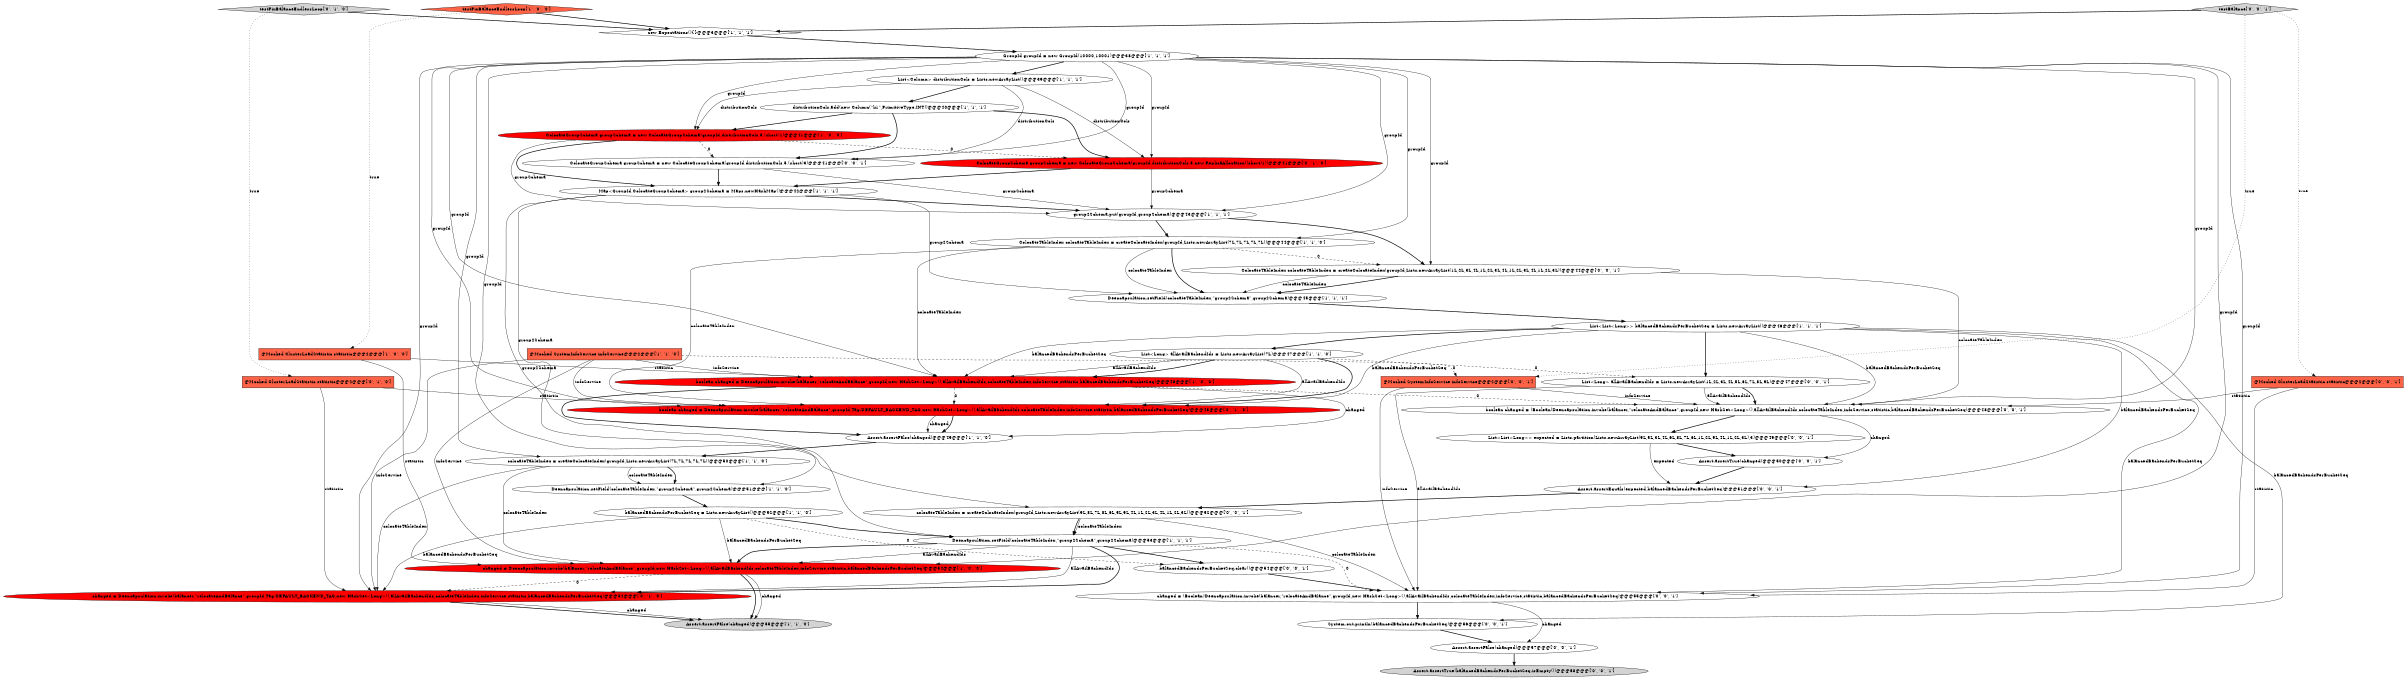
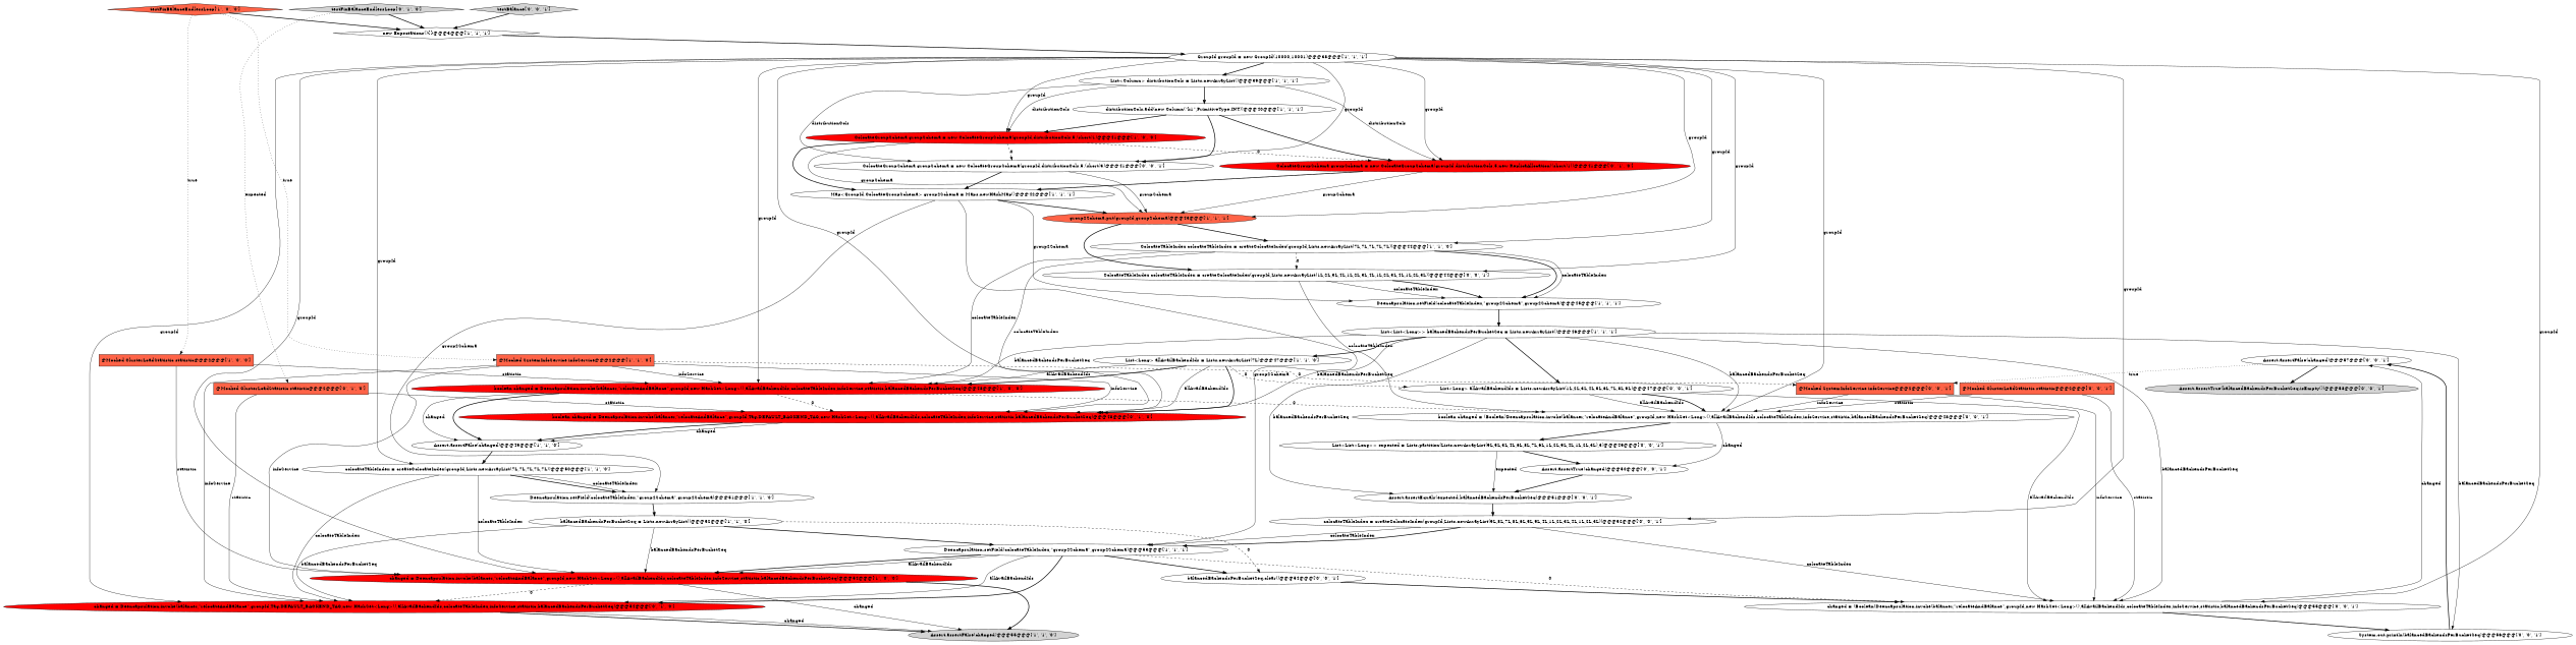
  digraph {
    node [fillcolor=white shape=ellipse style=filled]
    edge [style=solid]
    n1 [fillcolor=lightgray label="Assert.assertTrue(balancedBackendsPerBucketSeq.isEmpty())@@@58@@@['0', '0', '1']"]
    n2 [fillcolor=red label="changed = Deencapsulation.invoke(balancer,\"relocateAndBalance\",groupId,Tag.DEFAULT_BACKEND_TAG,new HashSet<Long>(),allAvailBackendIds,colocateTableIndex,infoService,statistic,balancedBackendsPerBucketSeq)@@@54@@@['0', '1', '0']"]
    n3 [fillcolor=lightgray label="Assert.assertFalse(changed)@@@55@@@['1', '1', '0']"]
    n4 [label="Deencapsulation.setField(colocateTableIndex,\"group2Schema\",group2Schema)@@@45@@@['1', '1', '1']"]
    n5 [label="List<List<Long>> balancedBackendsPerBucketSeq = Lists.newArrayList()@@@46@@@['1', '1', '1']"]
    n6 [fillcolor=red label="boolean changed = Deencapsulation.invoke(balancer,\"relocateAndBalance\",groupId,Tag.DEFAULT_BACKEND_TAG,new HashSet<Long>(),allAvailBackendIds,colocateTableIndex,infoService,statistic,balancedBackendsPerBucketSeq)@@@48@@@['0', '1', '0']"]
    n7 [label="changed = (Boolean)Deencapsulation.invoke(balancer,\"relocateAndBalance\",groupId,new HashSet<Long>(),allAvailBackendIds,colocateTableIndex,infoService,statistic,balancedBackendsPerBucketSeq)@@@55@@@['0', '0', '1']"]
    n8 [label="List<Long> allAvailBackendIds = Lists.newArrayList(7L)@@@47@@@['1', '1', '0']"]
    n9 [fillcolor=red label="boolean changed = Deencapsulation.invoke(balancer,\"relocateAndBalance\",groupId,new HashSet<Long>(),allAvailBackendIds,colocateTableIndex,infoService,statistic,balancedBackendsPerBucketSeq)@@@48@@@['1', '0', '0']"]
    n10 [label="List<Long> allAvailBackendIds = Lists.newArrayList(1L,2L,3L,4L,5L,6L,7L,8L,9L)@@@47@@@['0', '0', '1']"]
    n11 [label="boolean changed = (Boolean)Deencapsulation.invoke(balancer,\"relocateAndBalance\",groupId,new HashSet<Long>(),allAvailBackendIds,colocateTableIndex,infoService,statistic,balancedBackendsPerBucketSeq)@@@48@@@['0', '0', '1']"]
    n12 [label="System.out.println(balancedBackendsPerBucketSeq)@@@56@@@['0', '0', '1']"]
    n13 [label="Assert.assertEquals(expected,balancedBackendsPerBucketSeq)@@@51@@@['0', '0', '1']"]
    n14 [fillcolor=tomato label="testFixBalanceEndlessLoop['1', '0', '0']" shape=diamond]
    n15 [fillcolor=tomato label="@Mocked ClusterLoadStatistic statistic@@@2@@@['1', '0', '0']" shape=box]
    n16 [fillcolor=tomato label="@Mocked SystemInfoService infoService@@@2@@@['1', '1', '0']" shape=box]
    n17 [label="new Expectations(){}@@@3@@@['1', '1', '1']" shape=diamond]
    n18 [fillcolor=red label="changed = Deencapsulation.invoke(balancer,\"relocateAndBalance\",groupId,new HashSet<Long>(),allAvailBackendIds,colocateTableIndex,infoService,statistic,balancedBackendsPerBucketSeq)@@@54@@@['1', '0', '0']"]
    n19 [fillcolor=tomato label="@Mocked SystemInfoService infoService@@@2@@@['0', '0', '1']" shape=box]
    n20 [label="GroupId groupId = new GroupId(10000,10001)@@@38@@@['1', '1', '1']"]
    n21 [fillcolor=red label="ColocateGroupSchema groupSchema = new ColocateGroupSchema(groupId,distributionCols,5,(short)1)@@@41@@@['1', '0', '0']"]
    n22 [label="ColocateGroupSchema groupSchema = new ColocateGroupSchema(groupId,distributionCols,5,(short)3)@@@41@@@['0', '0', '1']"]
    n23 [fillcolor=red label="ColocateGroupSchema groupSchema = new ColocateGroupSchema(groupId,distributionCols,5,new ReplicaAllocation((short)1))@@@41@@@['0', '1', '0']"]
-   n24 [label="group2Schema.put(groupId,groupSchema)@@@43@@@['1', '1', '1']"]
+   n24 [fillcolor=tomato label="group2Schema.put(groupId,groupSchema)@@@43@@@['1', '1', '1']"]
    n25 [label="Map<GroupId,ColocateGroupSchema> group2Schema = Maps.newHashMap()@@@42@@@['1', '1', '1']"]
    n26 [label="ColocateTableIndex colocateTableIndex = createColocateIndex(groupId,Lists.newArrayList(7L,7L,7L,7L,7L))@@@44@@@['1', '1', '0']"]
    n27 [label="ColocateTableIndex colocateTableIndex = createColocateIndex(groupId,Lists.newArrayList(1L,2L,3L,4L,1L,2L,3L,4L,1L,2L,3L,4L,1L,2L,3L))@@@44@@@['0', '0', '1']"]
    n28 [label="Deencapsulation.setField(colocateTableIndex,\"group2Schema\",group2Schema)@@@53@@@['1', '1', '1']"]
    n29 [label="Deencapsulation.setField(colocateTableIndex,\"group2Schema\",group2Schema)@@@51@@@['1', '1', '0']"]
    n30 [fillcolor=lightgray label="testBalance['0', '0', '1']" shape=diamond]
    n31 [fillcolor=tomato label="@Mocked ClusterLoadStatistic statistic@@@2@@@['0', '0', '1']" shape=box]
    n32 [label="Assert.assertFalse(changed)@@@49@@@['1', '1', '0']"]
    n33 [label="colocateTableIndex = createColocateIndex(groupId,Lists.newArrayList(7L,7L,7L,7L,7L))@@@50@@@['1', '1', '0']"]
    n34 [label="colocateTableIndex = createColocateIndex(groupId,Lists.newArrayList(9L,8L,7L,8L,6L,5L,9L,4L,1L,2L,3L,4L,1L,2L,3L))@@@52@@@['0', '0', '1']"]
    n35 [label="Assert.assertFalse(changed)@@@57@@@['0', '0', '1']"]
    n36 [label="balancedBackendsPerBucketSeq.clear()@@@54@@@['0', '0', '1']"]
    n37 [label="Assert.assertTrue(changed)@@@50@@@['0', '0', '1']"]
    n38 [label="List<List<Long>> expected = Lists.partition(Lists.newArrayList(9L,5L,3L,4L,6L,8L,7L,6L,1L,2L,9L,4L,1L,2L,3L),3)@@@49@@@['0', '0', '1']"]
    n39 [fillcolor=lightgray label="testFixBalanceEndlessLoop['0', '1', '0']" shape=diamond]
    n40 [fillcolor=tomato label="@Mocked ClusterLoadStatistic statistic@@@2@@@['0', '1', '0']" shape=box]
    n41 [label="balancedBackendsPerBucketSeq = Lists.newArrayList()@@@52@@@['1', '1', '0']"]
    n42 [label="List<Column> distributionCols = Lists.newArrayList()@@@39@@@['1', '1', '1']"]
    n43 [label="distributionCols.add(new Column(\"k1\",PrimitiveType.INT))@@@40@@@['1', '1', '1']"]
    n2 -> n3 [style=bold]
    n2 -> n3 [label=changed]
    n4 -> n5 [style=bold]
    n5 -> n6 [label=balancedBackendsPerBucketSeq]
    n5 -> n7 [label=balancedBackendsPerBucketSeq]
    n5 -> n8 [style=bold]
    n5 -> n9 [label=balancedBackendsPerBucketSeq]
    n5 -> n10 [style=bold]
    n5 -> n11 [label=balancedBackendsPerBucketSeq]
    n5 -> n12 [label=balancedBackendsPerBucketSeq]
    n5 -> n13 [label=balancedBackendsPerBucketSeq]
    n6 -> n32 [label=changed]
    n6 -> n32 [style=bold]
    n7 -> n12 [style=bold]
    n7 -> n35 [label=changed]
    n8 -> n6 [label=allAvailBackendIds]
    n8 -> n6 [style=bold]
    n8 -> n9 [label=allAvailBackendIds]
    n8 -> n9 [style=bold]
    n8 -> n10 [label=0 style=dashed]
    n9 -> n6 [label=0 style=dashed]
    n9 -> n11 [label=0 style=dashed]
    n9 -> n32 [label=changed]
    n9 -> n32 [style=bold]
    n10 -> n7 [label=allAvailBackendIds]
    n10 -> n11 [label=allAvailBackendIds]
    n10 -> n11 [style=bold]
    n11 -> n37 [label=changed]
    n11 -> n38 [style=bold]
    n12 -> n35 [style=bold]
    n13 -> n34 [style=bold]
    n14 -> n15 [label=true style=dotted]
+   n14 -> n16 [label=true style=dotted]
    n14 -> n17 [style=bold]
    n15 -> n9 [label=statistic]
    n15 -> n18 [label=statistic]
    n16 -> n2 [label=infoService]
    n16 -> n6 [label=infoService]
    n16 -> n9 [label=infoService]
    n16 -> n18 [label=infoService]
    n16 -> n19 [label=0 style=dashed]
    n17 -> n20 [style=bold]
    n18 -> n2 [label=0 style=dashed]
    n18 -> n3 [style=bold]
    n18 -> n3 [label=changed]
    n19 -> n7 [label=infoService]
    n19 -> n11 [label=infoService]
    n20 -> n2 [label=groupId]
    n20 -> n6 [label=groupId]
    n20 -> n7 [label=groupId]
    n20 -> n9 [label=groupId]
    n20 -> n11 [label=groupId]
    n20 -> n18 [label=groupId]
    n20 -> n21 [label=groupId]
    n20 -> n22 [label=groupId]
    n20 -> n23 [label=groupId]
    n20 -> n24 [label=groupId]
    n20 -> n26 [label=groupId]
    n20 -> n27 [label=groupId]
    n20 -> n33 [label=groupId]
    n20 -> n34 [label=groupId]
    n20 -> n42 [style=bold]
    n21 -> n22 [label=0 style=dashed]
    n21 -> n23 [label=0 style=dashed]
    n21 -> n24 [label=groupSchema]
    n21 -> n25 [style=bold]
    n22 -> n24 [label=groupSchema]
    n22 -> n25 [style=bold]
    n23 -> n24 [label=groupSchema]
    n23 -> n25 [style=bold]
    n24 -> n26 [style=bold]
    n24 -> n27 [style=bold]
    n25 -> n4 [label=group2Schema]
    n25 -> n24 [style=bold]
    n25 -> n28 [label=group2Schema]
    n25 -> n29 [label=group2Schema]
    n26 -> n4 [style=bold]
    n26 -> n4 [label=colocateTableIndex]
    n26 -> n6 [label=colocateTableIndex]
    n26 -> n9 [label=colocateTableIndex]
    n26 -> n27 [label=0 style=dashed]
    n27 -> n4 [style=bold]
    n27 -> n4 [label=colocateTableIndex]
    n27 -> n11 [label=colocateTableIndex]
    n28 -> n2 [style=bold]
    n28 -> n2 [label=allAvailBackendIds]
    n28 -> n7 [label=0 style=dashed]
    n28 -> n18 [style=bold]
    n28 -> n18 [label=allAvailBackendIds]
    n28 -> n36 [style=bold]
    n29 -> n41 [style=bold]
    n30 -> n17 [style=bold]
-   n30 -> n19 [label=true style=dotted]
-   n30 -> n31 [label=true style=dotted]
+   n35 -> n19 [label=true style=dotted]
    n31 -> n7 [label=statistic]
    n31 -> n11 [label=statistic]
    n32 -> n33 [style=bold]
    n33 -> n2 [label=colocateTableIndex]
    n33 -> n18 [label=colocateTableIndex]
    n33 -> n29 [style=bold]
    n33 -> n29 [label=colocateTableIndex]
    n34 -> n7 [label=colocateTableIndex]
    n34 -> n28 [label=colocateTableIndex]
    n34 -> n28 [style=bold]
    n35 -> n1 [style=bold]
    n36 -> n7 [style=bold]
    n37 -> n13 [style=bold]
    n38 -> n13 [label=expected]
    n38 -> n37 [style=bold]
    n39 -> n17 [style=bold]
-   n39 -> n40 [label=true style=dotted]
+   n39 -> n40 [label=expected style=dotted]
    n40 -> n2 [label=statistic]
    n40 -> n6 [label=statistic]
    n41 -> n2 [label=balancedBackendsPerBucketSeq]
    n41 -> n18 [label=balancedBackendsPerBucketSeq]
    n41 -> n28 [style=bold]
    n41 -> n36 [label=0 style=dashed]
    n42 -> n21 [label=distributionCols]
    n42 -> n22 [label=distributionCols]
    n42 -> n23 [label=distributionCols]
    n42 -> n43 [style=bold]
    n43 -> n21 [style=bold]
    n43 -> n22 [style=bold]
    n43 -> n23 [style=bold]
  }
